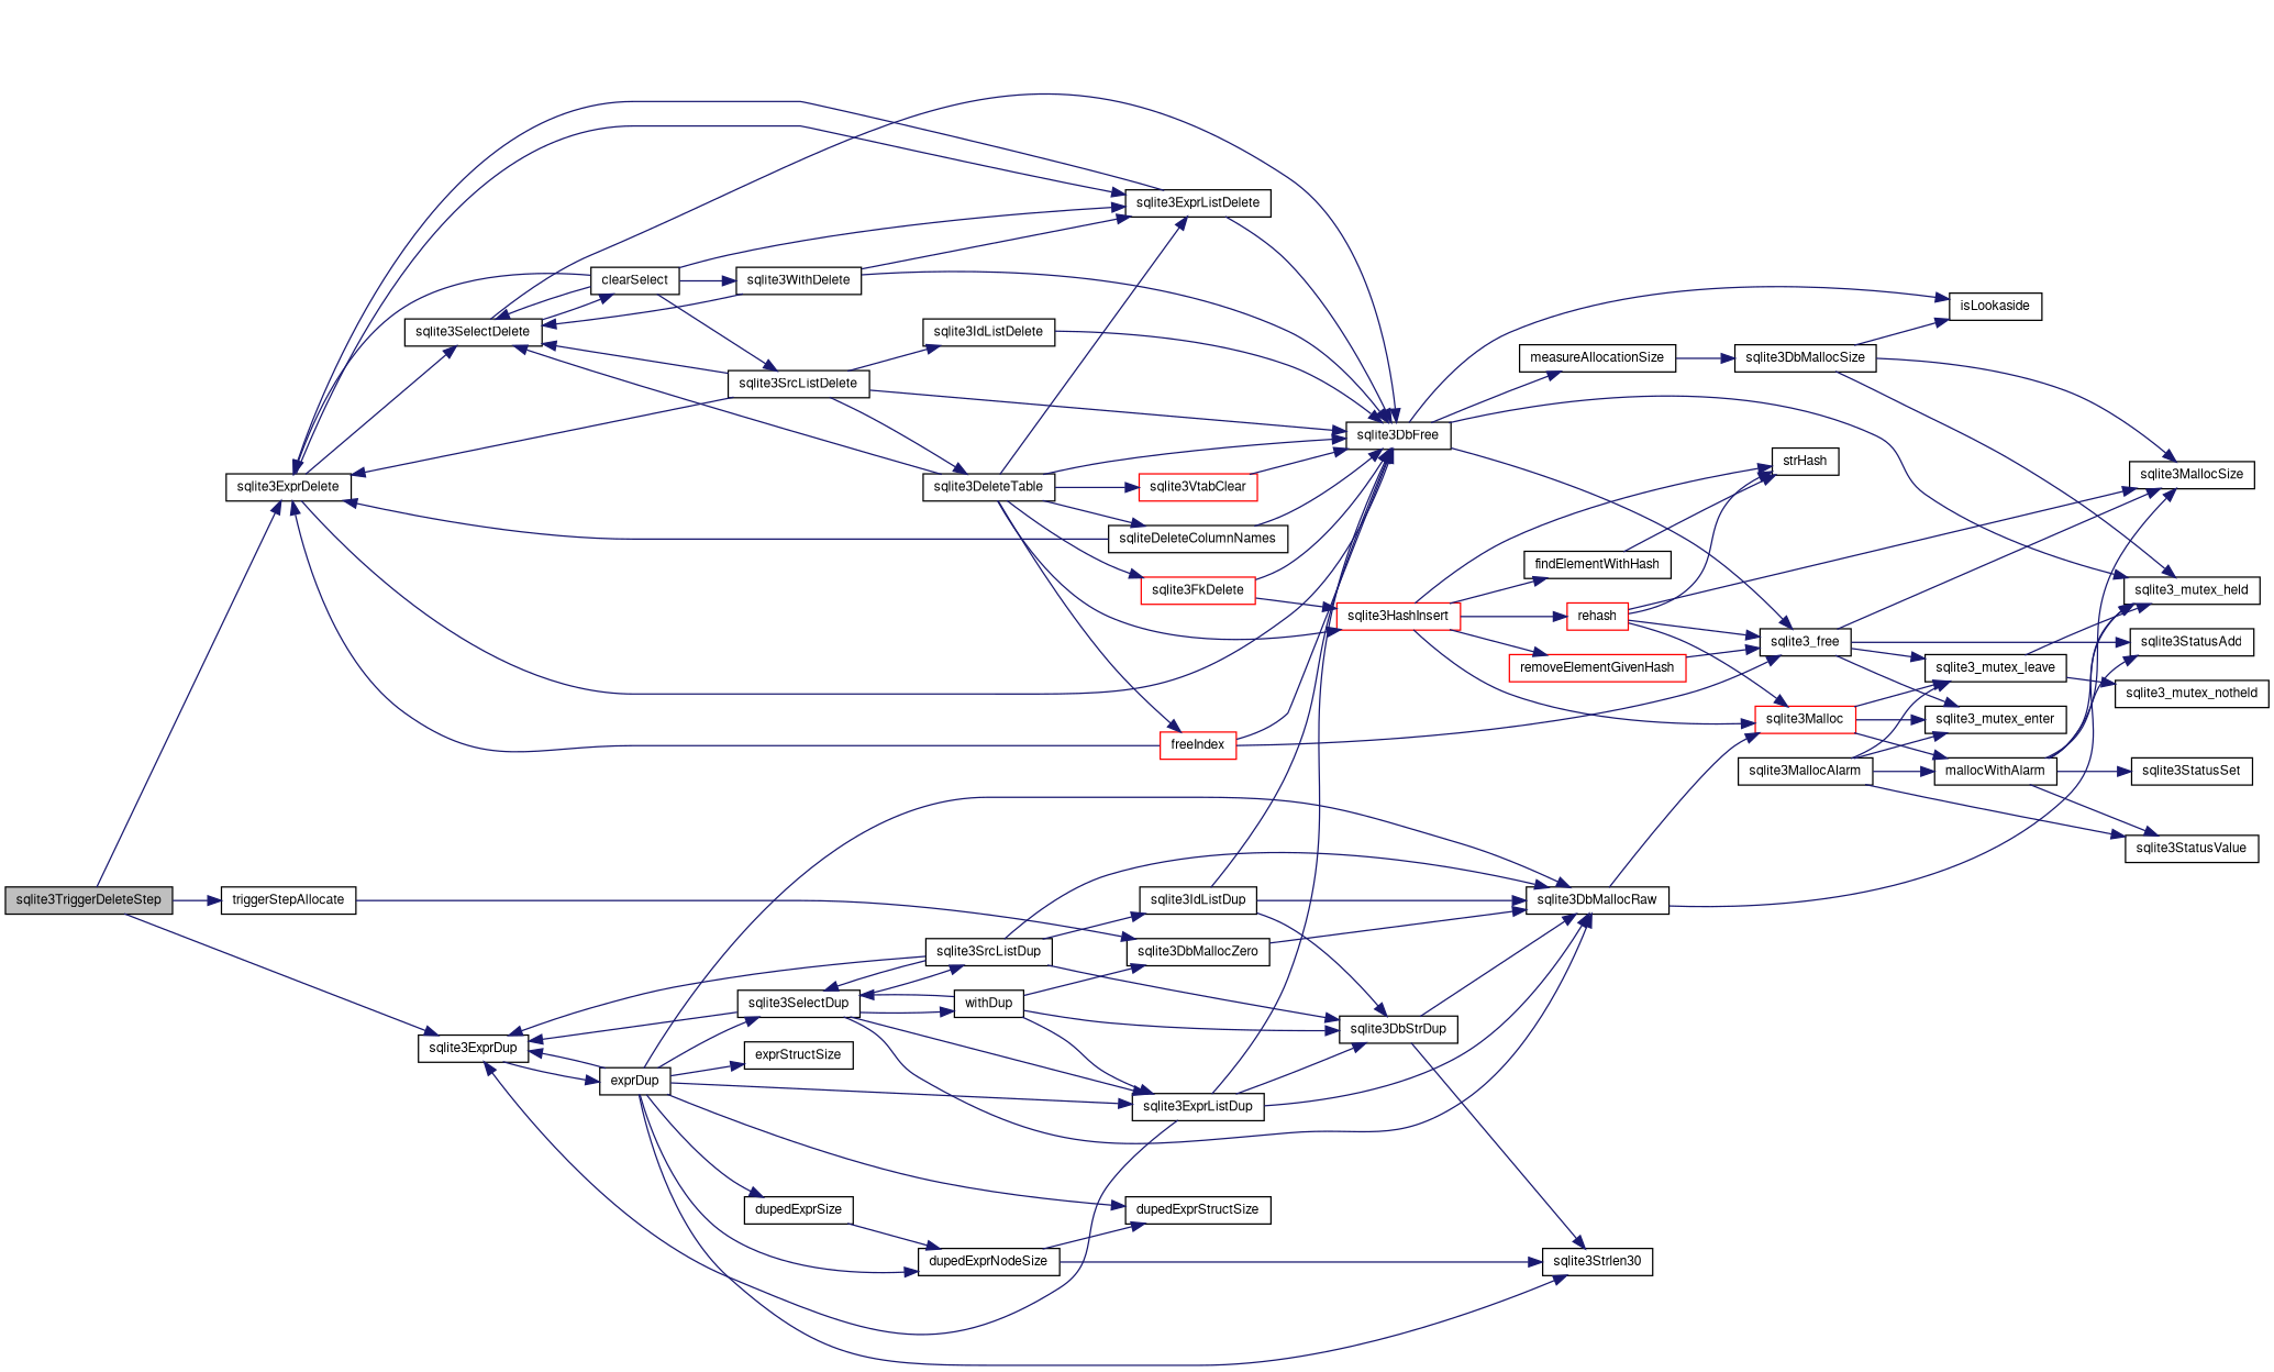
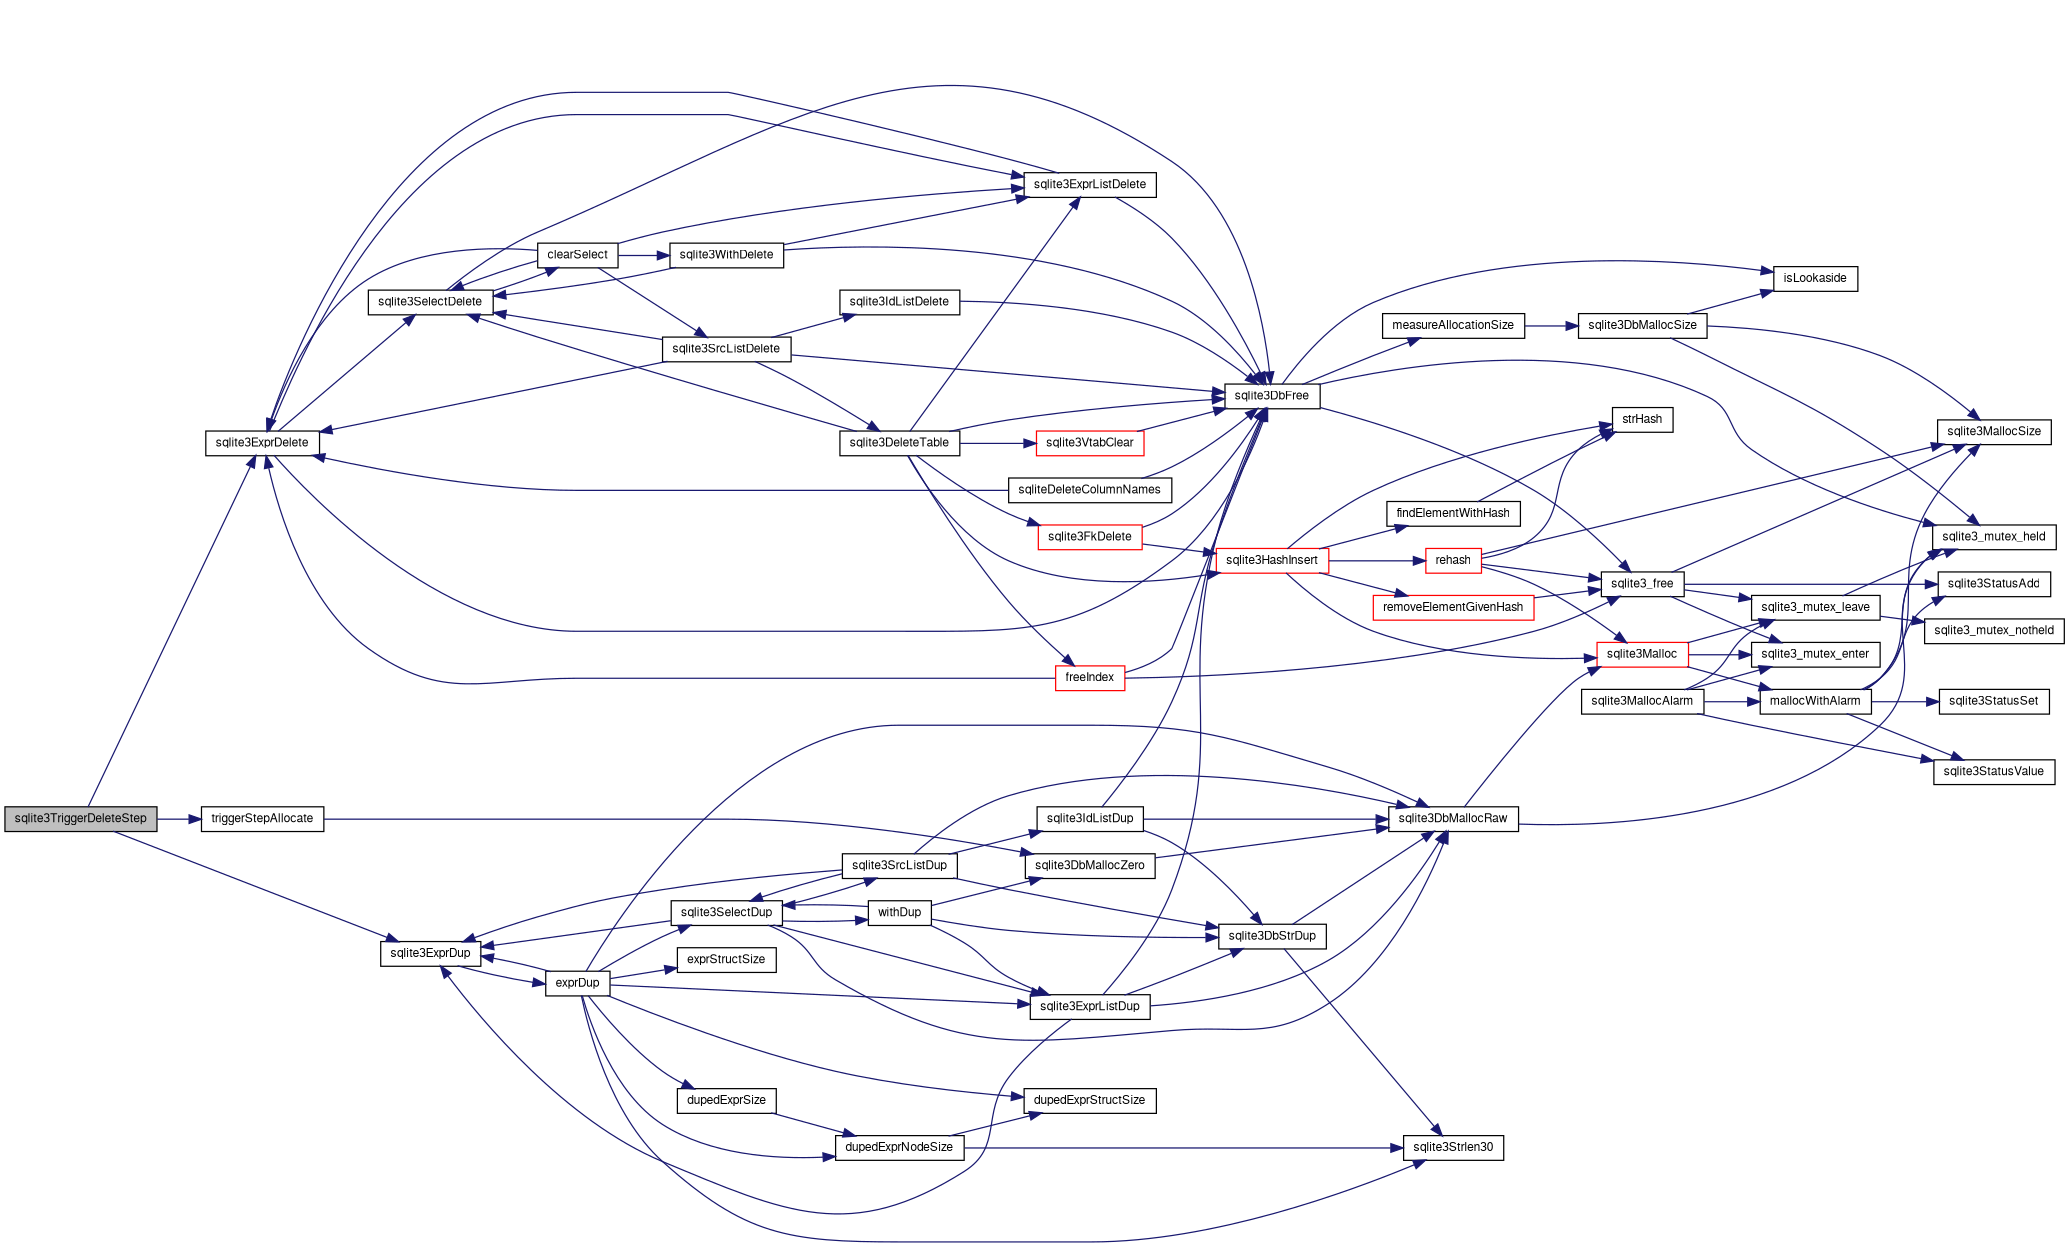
  digraph {
    rankdir=LR
    node [color=black fillcolor=white fontname=FreeSans fontsize=10 shape=record style=filled]
    edge [color=midnightblue fontname=FreeSans fontsize=10 labelfontname=FreeSans labelfontsize=10 style=solid]
    n1 [fillcolor=grey75 fontcolor=black height=0.2 label=sqlite3TriggerDeleteStep width=0.4]
    n2 [height=0.2 label=triggerStepAllocate width=0.4]
    n3 [height=0.2 label=sqlite3ExprDup width=0.4]
    n4 [height=0.2 label=sqlite3ExprDelete width=0.4]
    n5 [height=0.2 label=sqlite3DbMallocZero width=0.4]
    n6 [height=0.2 label=exprDup width=0.4]
    n7 [height=0.2 label=sqlite3DbFree width=0.4]
    n8 [height=0.2 label=sqlite3SelectDelete width=0.4]
    n9 [height=0.2 label=sqlite3ExprListDelete width=0.4]
    n10 [height=0.2 label=sqlite3DbMallocRaw width=0.4]
    n11 [height=0.2 label=sqlite3_mutex_held width=0.4]
    n12 [color=red height=0.2 label=sqlite3Malloc width=0.4]
    n13 [height=0.2 label=sqlite3_mutex_enter width=0.4]
    n14 [height=0.2 label=mallocWithAlarm width=0.4]
    n15 [height=0.2 label=sqlite3_mutex_leave width=0.4]
    n16 [height=0.2 label=sqlite3StatusSet width=0.4]
    n17 [height=0.2 label=sqlite3StatusValue width=0.4]
    n18 [height=0.2 label=sqlite3MallocSize width=0.4]
    n19 [height=0.2 label=sqlite3StatusAdd width=0.4]
    n20 [height=0.2 label=sqlite3_mutex_notheld width=0.4]
    n21 [height=0.2 label=sqlite3MallocAlarm width=0.4]
    n22 [height=0.2 label=dupedExprSize width=0.4]
    n23 [height=0.2 label=dupedExprNodeSize width=0.4]
    n24 [height=0.2 label=dupedExprStructSize width=0.4]
    n25 [height=0.2 label=sqlite3Strlen30 width=0.4]
    n26 [height=0.2 label=exprStructSize width=0.4]
    n27 [height=0.2 label=sqlite3SelectDup width=0.4]
    n28 [height=0.2 label=sqlite3ExprListDup width=0.4]
    n29 [height=0.2 label=sqlite3SrcListDup width=0.4]
    n30 [height=0.2 label=withDup width=0.4]
    n31 [height=0.2 label=sqlite3DbStrDup width=0.4]
    n32 [height=0.2 label=sqlite3IdListDup width=0.4]
    n33 [height=0.2 label=measureAllocationSize width=0.4]
    n34 [height=0.2 label=isLookaside width=0.4]
    n35 [height=0.2 label=sqlite3_free width=0.4]
    n36 [height=0.2 label=sqlite3DbMallocSize width=0.4]
    n37 [height=0.2 label=clearSelect width=0.4]
    n38 [height=0.2 label=sqlite3SrcListDelete width=0.4]
    n39 [height=0.2 label=sqlite3WithDelete width=0.4]
    n40 [height=0.2 label=sqlite3DeleteTable width=0.4]
    n41 [height=0.2 label=sqlite3IdListDelete width=0.4]
    n42 [color=red height=0.2 label=sqlite3HashInsert width=0.4]
    n43 [color=red height=0.2 label=freeIndex width=0.4]
    n44 [color=red height=0.2 label=sqlite3FkDelete width=0.4]
    n45 [height=0.2 label=sqliteDeleteColumnNames width=0.4]
    n46 [color=red height=0.2 label=sqlite3VtabClear width=0.4]
    n47 [height=0.2 label=findElementWithHash width=0.4]
    n48 [height=0.2 label=strHash width=0.4]
    n49 [color=red height=0.2 label=removeElementGivenHash width=0.4]
    n50 [color=red height=0.2 label=rehash width=0.4]
    n1 -> n2
    n1 -> n3
    n1 -> n4
    n2 -> n5
    n3 -> n6
    n4 -> n7
    n4 -> n8
    n4 -> n9
    n5 -> n10
    n6 -> n3
    n6 -> n10
    n6 -> n22
    n6 -> n23
    n6 -> n24
    n6 -> n25
    n6 -> n26
    n6 -> n27
    n6 -> n28
    n7 -> n11
    n7 -> n33
    n7 -> n34
    n7 -> n35
    n8 -> n7
    n8 -> n37
    n9 -> n4
    n9 -> n7
    n10 -> n11
    n10 -> n12
    n12 -> n13
    n12 -> n14
    n12 -> n15
    n14 -> n11
    n14 -> n16
    n14 -> n17
    n14 -> n18
    n14 -> n19
    n15 -> n11
    n15 -> n20
    n21 -> n13
    n21 -> n14
    n21 -> n15
    n21 -> n17
    n22 -> n23
    n23 -> n24
    n23 -> n25
    n27 -> n3
    n27 -> n10
    n27 -> n28
    n27 -> n29
    n27 -> n30
    n28 -> n3
    n28 -> n7
    n28 -> n10
    n28 -> n31
    n29 -> n3
    n29 -> n10
    n29 -> n27
    n29 -> n31
    n29 -> n32
    n30 -> n5
    n30 -> n27
    n30 -> n28
    n30 -> n31
    n31 -> n10
    n31 -> n25
    n32 -> n7
    n32 -> n10
    n32 -> n31
    n33 -> n36
    n35 -> n13
    n35 -> n15
    n35 -> n18
    n35 -> n19
    n36 -> n11
    n36 -> n18
    n36 -> n34
    n37 -> n4
    n37 -> n8
    n37 -> n9
    n37 -> n38
    n37 -> n39
    n38 -> n4
    n38 -> n7
    n38 -> n8
    n38 -> n40
    n38 -> n41
    n39 -> n7
    n39 -> n8
    n39 -> n9
    n40 -> n7
    n40 -> n8
    n40 -> n9
    n40 -> n42
    n40 -> n43
    n40 -> n44
-   n40 -> n45
    n40 -> n46
    n41 -> n7
    n42 -> n12
    n42 -> n47
    n42 -> n48
    n42 -> n49
    n42 -> n50
    n43 -> n4
    n43 -> n7
    n43 -> n35
    n44 -> n7
    n44 -> n42
    n45 -> n4
    n45 -> n7
    n46 -> n7
    n47 -> n48
    n49 -> n35
    n50 -> n12
    n50 -> n18
    n50 -> n35
    n50 -> n48
  }
